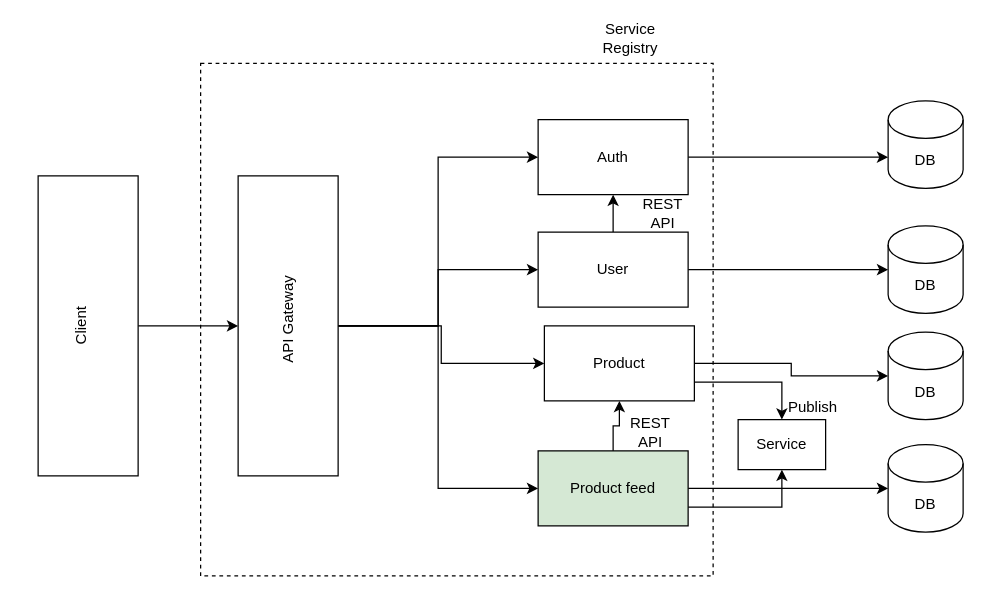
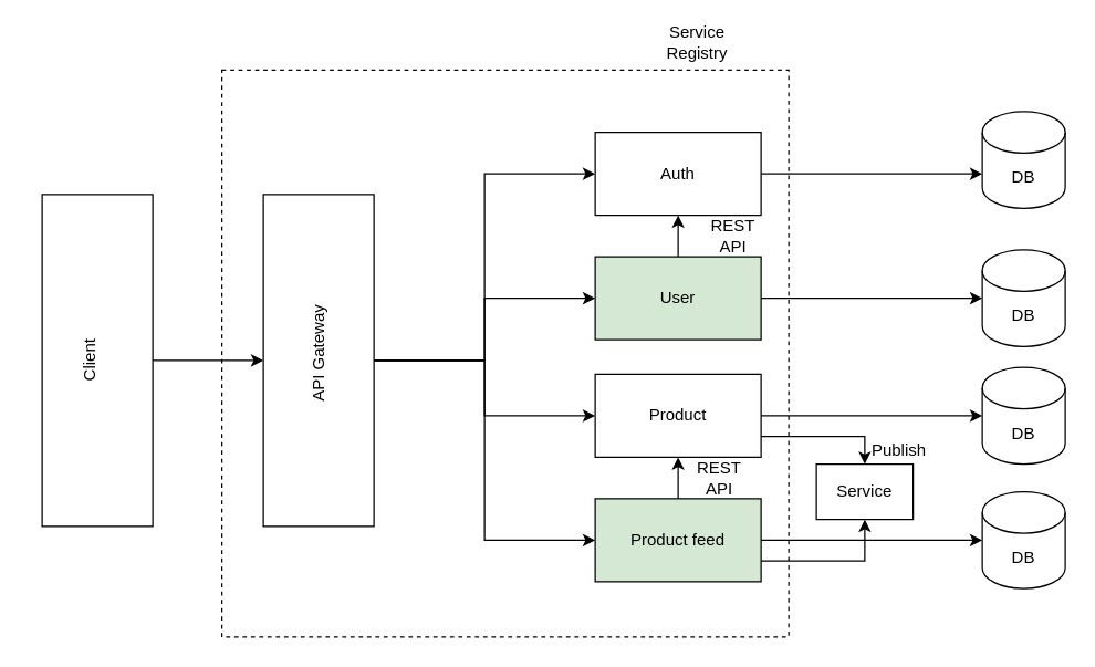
  <mxCell id="0" />
  <mxCell id="1" parent="0" />
  <mxCell id="2" value="&lt;span style=&quot;color: rgba(0 , 0 , 0 , 0) ; font-family: monospace ; font-size: 0px&quot;&gt;%3CmxGraphModel%3E%3Croot%3E%3CmxCell%20id%3D%220%22%2F%3E%3CmxCell%20id%3D%221%22%20parent%3D%220%22%2F%3E%3CmxCell%20id%3D%222%22%20value%3D%22REST%20API%22%20style%3D%22text%3Bhtml%3D1%3BstrokeColor%3Dnone%3BfillColor%3Dnone%3Balign%3Dcenter%3BverticalAlign%3Dmiddle%3BwhiteSpace%3Dwrap%3Brounded%3D0%3Bdashed%3D1%3B%22%20vertex%3D%221%22%20parent%3D%221%22%3E%3CmxGeometry%20x%3D%22410%22%20y%3D%22375%22%20width%3D%2240%22%20height%3D%2220%22%20as%3D%22geometry%22%2F%3E%3C%2FmxCell%3E%3C%2Froot%3E%3C%2FmxGraphModel%3E&lt;/span&gt;" style="rounded=0;whiteSpace=wrap;html=1;dashed=1;" vertex="1" parent="1"><mxGeometry x="160" y="50" width="410" height="410" as="geometry" /></mxCell>
  <mxCell id="3" style="edgeStyle=orthogonalEdgeStyle;rounded=0;orthogonalLoop=1;jettySize=auto;html=1;entryX=0;entryY=0.5;entryDx=0;entryDy=0;" edge="1" parent="1" source="7" target="12"><mxGeometry relative="1" as="geometry"><mxPoint x="420" y="220" as="targetPoint" /></mxGeometry></mxCell>
  <mxCell id="4" style="edgeStyle=orthogonalEdgeStyle;rounded=0;orthogonalLoop=1;jettySize=auto;html=1;entryX=0;entryY=0.5;entryDx=0;entryDy=0;" edge="1" parent="1" source="7" target="15"><mxGeometry relative="1" as="geometry" /></mxCell>
  <mxCell id="5" style="edgeStyle=orthogonalEdgeStyle;rounded=0;orthogonalLoop=1;jettySize=auto;html=1;entryX=0;entryY=0.5;entryDx=0;entryDy=0;" edge="1" parent="1" source="7" target="19"><mxGeometry relative="1" as="geometry" /></mxCell>
  <mxCell id="6" style="edgeStyle=orthogonalEdgeStyle;rounded=0;orthogonalLoop=1;jettySize=auto;html=1;" edge="1" parent="1" source="7" target="9"><mxGeometry relative="1" as="geometry" /></mxCell>
  <mxCell id="7" value="" style="rounded=0;whiteSpace=wrap;html=1;" vertex="1" parent="1"><mxGeometry x="190" y="140" width="80" height="240" as="geometry" /></mxCell>
  <mxCell id="8" style="edgeStyle=orthogonalEdgeStyle;rounded=0;orthogonalLoop=1;jettySize=auto;html=1;entryX=0;entryY=0;entryDx=0;entryDy=45;entryPerimeter=0;" edge="1" parent="1" source="9" target="23"><mxGeometry relative="1" as="geometry"><mxPoint x="690" y="120" as="targetPoint" /></mxGeometry></mxCell>
  <mxCell id="9" value="Auth" style="rounded=0;whiteSpace=wrap;html=1;" vertex="1" parent="1"><mxGeometry x="430" y="95" width="120" height="60" as="geometry" /></mxCell>
  <mxCell id="10" style="edgeStyle=orthogonalEdgeStyle;rounded=0;orthogonalLoop=1;jettySize=auto;html=1;entryX=0;entryY=0.5;entryDx=0;entryDy=0;entryPerimeter=0;" edge="1" parent="1" source="12" target="22"><mxGeometry relative="1" as="geometry" /></mxCell>
  <mxCell id="11" style="edgeStyle=orthogonalEdgeStyle;rounded=0;orthogonalLoop=1;jettySize=auto;html=1;entryX=0.5;entryY=1;entryDx=0;entryDy=0;" edge="1" parent="1" source="12" target="9"><mxGeometry relative="1" as="geometry" /></mxCell>
- <mxCell id="12" value="User" style="rounded=0;whiteSpace=wrap;html=1;" vertex="1" parent="1"><mxGeometry x="430" y="185" width="120" height="60" as="geometry" /></mxCell>
+ <mxCell id="12" value="User" style="rounded=0;whiteSpace=wrap;html=1;fillColor=#d5e8d4;" vertex="1" parent="1"><mxGeometry x="430" y="185" width="120" height="60" as="geometry" /></mxCell>
  <mxCell id="13" style="edgeStyle=orthogonalEdgeStyle;rounded=0;orthogonalLoop=1;jettySize=auto;html=1;entryX=0;entryY=0.5;entryDx=0;entryDy=0;entryPerimeter=0;" edge="1" parent="1" source="15" target="20"><mxGeometry relative="1" as="geometry" /></mxCell>
  <mxCell id="14" style="edgeStyle=orthogonalEdgeStyle;rounded=0;orthogonalLoop=1;jettySize=auto;html=1;exitX=1;exitY=0.75;exitDx=0;exitDy=0;entryX=0.5;entryY=0;entryDx=0;entryDy=0;" edge="1" parent="1" source="15" target="26"><mxGeometry relative="1" as="geometry" /></mxCell>
- <mxCell id="15" value="Product" style="rounded=0;whiteSpace=wrap;html=1;" vertex="1" parent="1"><mxGeometry x="435" y="260" width="120" height="60" as="geometry" /></mxCell>
+ <mxCell id="15" value="Product" style="rounded=0;whiteSpace=wrap;html=1;" vertex="1" parent="1"><mxGeometry x="430" y="270" width="120" height="60" as="geometry" /></mxCell>
  <mxCell id="16" value="" style="edgeStyle=orthogonalEdgeStyle;rounded=0;orthogonalLoop=1;jettySize=auto;html=1;" edge="1" parent="1" source="19" target="21"><mxGeometry relative="1" as="geometry" /></mxCell>
  <mxCell id="17" style="edgeStyle=orthogonalEdgeStyle;rounded=0;orthogonalLoop=1;jettySize=auto;html=1;" edge="1" parent="1" source="19" target="15"><mxGeometry relative="1" as="geometry" /></mxCell>
  <mxCell id="18" style="edgeStyle=orthogonalEdgeStyle;rounded=0;orthogonalLoop=1;jettySize=auto;html=1;exitX=1;exitY=0.75;exitDx=0;exitDy=0;entryX=0.5;entryY=1;entryDx=0;entryDy=0;" edge="1" parent="1" source="19" target="26"><mxGeometry relative="1" as="geometry" /></mxCell>
  <mxCell id="19" value="Product feed" style="rounded=0;whiteSpace=wrap;html=1;fillColor=#d5e8d4;" vertex="1" parent="1"><mxGeometry x="430" y="360" width="120" height="60" as="geometry" /></mxCell>
  <mxCell id="20" value="DB" style="shape=cylinder3;whiteSpace=wrap;html=1;boundedLbl=1;backgroundOutline=1;size=15;" vertex="1" parent="1"><mxGeometry x="710" y="265" width="60" height="70" as="geometry" /></mxCell>
  <mxCell id="21" value="DB" style="shape=cylinder3;whiteSpace=wrap;html=1;boundedLbl=1;backgroundOutline=1;size=15;" vertex="1" parent="1"><mxGeometry x="710" y="355" width="60" height="70" as="geometry" /></mxCell>
  <mxCell id="22" value="DB" style="shape=cylinder3;whiteSpace=wrap;html=1;boundedLbl=1;backgroundOutline=1;size=15;" vertex="1" parent="1"><mxGeometry x="710" y="180" width="60" height="70" as="geometry" /></mxCell>
  <mxCell id="23" value="DB" style="shape=cylinder3;whiteSpace=wrap;html=1;boundedLbl=1;backgroundOutline=1;size=15;" vertex="1" parent="1"><mxGeometry x="710" y="80" width="60" height="70" as="geometry" /></mxCell>
  <mxCell id="24" value="REST API" style="text;html=1;strokeColor=none;fillColor=none;align=center;verticalAlign=middle;whiteSpace=wrap;rounded=0;dashed=1;" vertex="1" parent="1"><mxGeometry x="510" y="160" width="40" height="20" as="geometry" /></mxCell>
  <mxCell id="25" value="REST API" style="text;html=1;strokeColor=none;fillColor=none;align=center;verticalAlign=middle;whiteSpace=wrap;rounded=0;dashed=1;" vertex="1" parent="1"><mxGeometry x="500" y="335" width="40" height="20" as="geometry" /></mxCell>
  <mxCell id="26" value="Service" style="rounded=0;whiteSpace=wrap;html=1;" vertex="1" parent="1"><mxGeometry x="590" y="335" width="70" height="40" as="geometry" /></mxCell>
  <mxCell id="27" value="Publish" style="text;html=1;strokeColor=none;fillColor=none;align=center;verticalAlign=middle;whiteSpace=wrap;rounded=0;dashed=1;" vertex="1" parent="1"><mxGeometry x="630" y="315" width="40" height="20" as="geometry" /></mxCell>
  <mxCell id="28" value="Service Registry&lt;br&gt;" style="text;html=1;strokeColor=none;fillColor=none;align=center;verticalAlign=middle;whiteSpace=wrap;rounded=0;dashed=1;" vertex="1" parent="1"><mxGeometry x="484" y="20" width="40" height="20" as="geometry" /></mxCell>
  <mxCell id="29" value="API Gateway" style="text;html=1;strokeColor=none;fillColor=none;align=center;verticalAlign=middle;whiteSpace=wrap;rounded=0;dashed=1;rotation=270;" vertex="1" parent="1"><mxGeometry x="185" y="237.5" width="90" height="35" as="geometry" /></mxCell>
  <mxCell id="30" style="edgeStyle=orthogonalEdgeStyle;rounded=0;orthogonalLoop=1;jettySize=auto;html=1;entryX=0;entryY=0.5;entryDx=0;entryDy=0;" edge="1" parent="1" source="31" target="7"><mxGeometry relative="1" as="geometry" /></mxCell>
  <mxCell id="31" value="&lt;span style=&quot;color: rgba(0 , 0 , 0 , 0) ; font-family: monospace ; font-size: 0px&quot;&gt;%3CmxGraphModel%3E%3Croot%3E%3CmxCell%20id%3D%220%22%2F%3E%3CmxCell%20id%3D%221%22%20parent%3D%220%22%2F%3E%3CmxCell%20id%3D%222%22%20value%3D%22API%20Gateway%22%20style%3D%22text%3Bhtml%3D1%3BstrokeColor%3Dnone%3BfillColor%3Dnone%3Balign%3Dcenter%3BverticalAlign%3Dmiddle%3BwhiteSpace%3Dwrap%3Brounded%3D0%3Bdashed%3D1%3Brotation%3D270%3B%22%20vertex%3D%221%22%20parent%3D%221%22%3E%3CmxGeometry%20x%3D%2295%22%20y%3D%22277.5%22%20width%3D%2290%22%20height%3D%2235%22%20as%3D%22geometry%22%2F%3E%3C%2FmxCell%3E%3C%2Froot%3E%3C%2FmxGraphModel%3E&lt;/span&gt;" style="rounded=0;whiteSpace=wrap;html=1;" vertex="1" parent="1"><mxGeometry x="30" y="140" width="80" height="240" as="geometry" /></mxCell>
  <mxCell id="32" value="Client" style="text;html=1;strokeColor=none;fillColor=none;align=center;verticalAlign=middle;whiteSpace=wrap;rounded=0;dashed=1;rotation=270;" vertex="1" parent="1"><mxGeometry x="20" y="242.5" width="90" height="35" as="geometry" /></mxCell>
